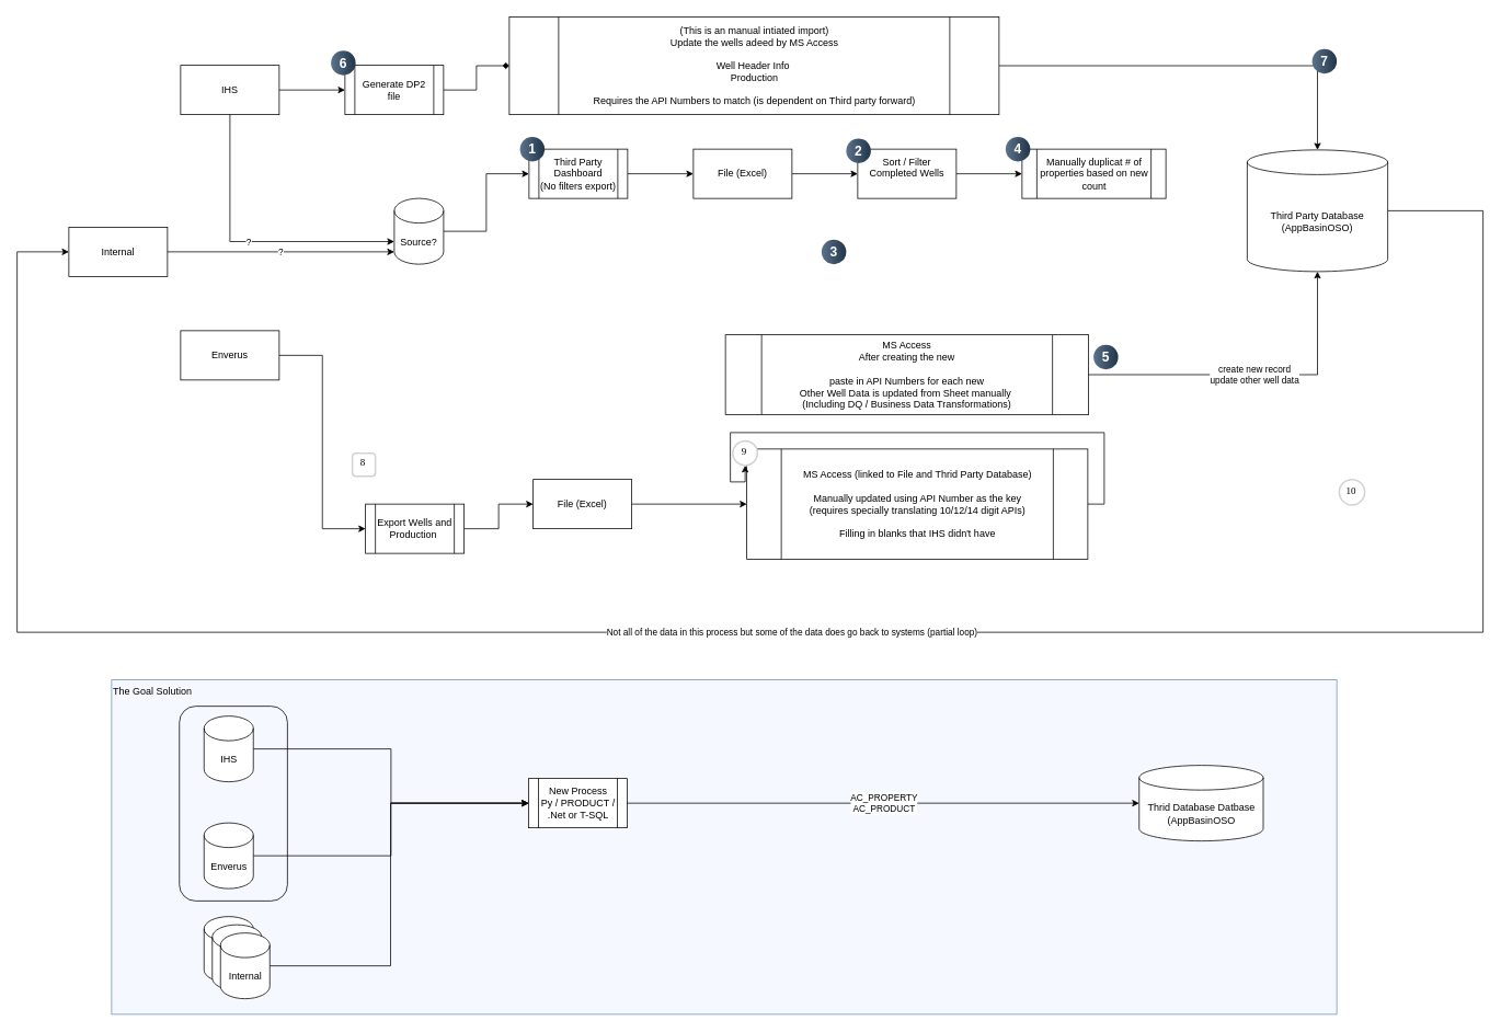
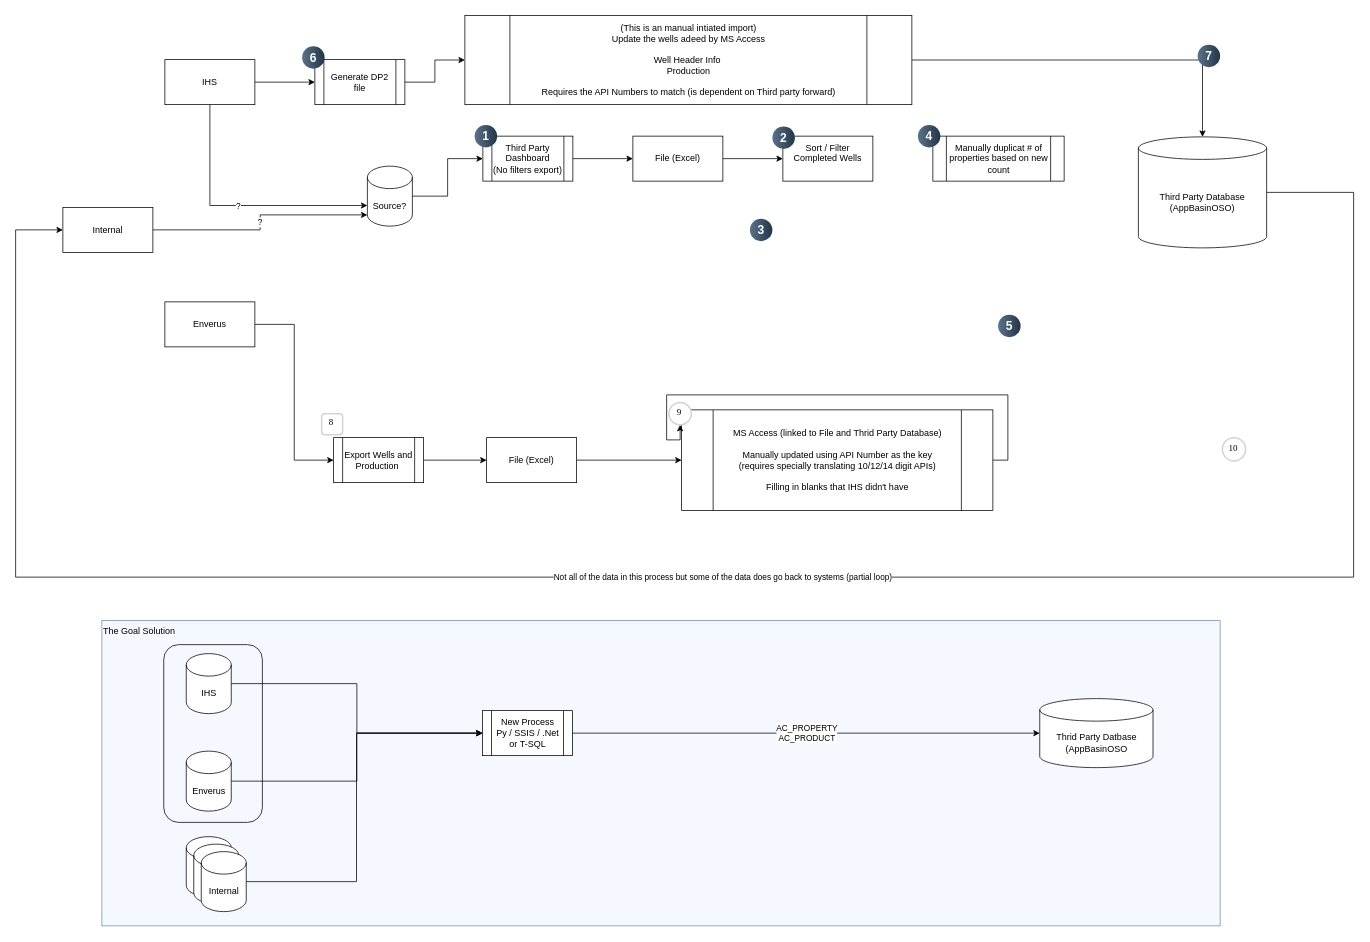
  <mxCell id="0" />
  <mxCell id="1" parent="0" />
  <mxCell id="2" value="The Goal Solution" style="rounded=0;whiteSpace=wrap;html=1;fillColor=light-dark(#f5f9ff, #1d293b);strokeColor=#6c8ebf;align=left;verticalAlign=top;" parent="1" vertex="1"><mxGeometry x="135" y="827" width="1491" height="407" as="geometry" /></mxCell>
  <mxCell id="3" value="" style="edgeStyle=orthogonalEdgeStyle;rounded=0;orthogonalLoop=1;jettySize=auto;html=1;entryX=0;entryY=0.5;entryDx=0;entryDy=0;" parent="1" source="4" target="24" edge="1"><mxGeometry relative="1" as="geometry" /></mxCell>
  <mxCell id="4" value="Enverus" style="rounded=0;whiteSpace=wrap;html=1;" parent="1" vertex="1"><mxGeometry x="219" y="402" width="120" height="60" as="geometry" /></mxCell>
  <mxCell id="5" value="" style="edgeStyle=orthogonalEdgeStyle;rounded=0;orthogonalLoop=1;jettySize=auto;html=1;" parent="1" source="6" target="20" edge="1"><mxGeometry relative="1" as="geometry" /></mxCell>
  <mxCell id="6" value="IHS" style="rounded=0;whiteSpace=wrap;html=1;" parent="1" vertex="1"><mxGeometry x="219" y="79" width="120" height="60" as="geometry" /></mxCell>
  <mxCell id="7" value="Internal" style="rounded=0;whiteSpace=wrap;html=1;" parent="1" vertex="1"><mxGeometry x="83" y="276" width="120" height="60" as="geometry" /></mxCell>
  <mxCell id="8" value="" style="edgeStyle=orthogonalEdgeStyle;rounded=0;orthogonalLoop=1;jettySize=auto;html=1;" parent="1" source="9" target="11" edge="1"><mxGeometry relative="1" as="geometry" /></mxCell>
  <mxCell id="9" value="Third Party Dashboard&lt;div&gt;(No filters export)&lt;/div&gt;" style="shape=process;whiteSpace=wrap;html=1;backgroundOutline=1;" parent="1" vertex="1"><mxGeometry x="643" y="181" width="120" height="60" as="geometry" /></mxCell>
  <mxCell id="10" value="" style="edgeStyle=orthogonalEdgeStyle;rounded=0;orthogonalLoop=1;jettySize=auto;html=1;" parent="1" source="11" target="13" edge="1"><mxGeometry relative="1" as="geometry" /></mxCell>
  <mxCell id="11" value="File (Excel)" style="whiteSpace=wrap;html=1;" parent="1" vertex="1"><mxGeometry x="843" y="181" width="120" height="60" as="geometry" /></mxCell>
- <mxCell id="12" value="" style="edgeStyle=orthogonalEdgeStyle;rounded=0;orthogonalLoop=1;jettySize=auto;html=1;" parent="1" source="13" target="18" edge="1"><mxGeometry relative="1" as="geometry" /></mxCell>
  <mxCell id="13" value="Sort / Filter&lt;div&gt;Completed Wells&lt;/div&gt;&lt;div&gt;&lt;br&gt;&lt;/div&gt;" style="whiteSpace=wrap;html=1;" parent="1" vertex="1"><mxGeometry x="1043" y="181" width="120" height="60" as="geometry" /></mxCell>
- <mxCell id="14" value="MS Access&lt;div&gt;After creating the new&lt;/div&gt;&lt;div&gt;&lt;br&gt;&lt;/div&gt;&lt;div&gt;paste in API Numbers for each new&lt;/div&gt;&lt;div&gt;Other Well Data is updated from Sheet manually&amp;nbsp;&lt;/div&gt;&lt;div&gt;(Including DQ / Business Data Transformations)&lt;/div&gt;" style="shape=process;whiteSpace=wrap;html=1;backgroundOutline=1;" parent="1" vertex="1"><mxGeometry x="882" y="407" width="442" height="97" as="geometry" /></mxCell>
  <mxCell id="15" value="Not all of the data in this process but some of the data does go back to systems (partial loop)" style="edgeStyle=orthogonalEdgeStyle;rounded=0;orthogonalLoop=1;jettySize=auto;html=1;exitX=1;exitY=0.5;exitDx=0;exitDy=0;exitPerimeter=0;entryX=0;entryY=0.5;entryDx=0;entryDy=0;" parent="1" source="16" target="7" edge="1"><mxGeometry relative="1" as="geometry"><Array as="points"><mxPoint x="1804" y="256" /><mxPoint x="1804" y="769" /><mxPoint x="20" y="769" /><mxPoint x="20" y="306" /></Array></mxGeometry></mxCell>
  <mxCell id="16" value="Third Party Database (AppBasinOSO)" style="shape=cylinder3;whiteSpace=wrap;html=1;boundedLbl=1;backgroundOutline=1;size=15;" parent="1" vertex="1"><mxGeometry x="1517" y="182" width="171" height="148" as="geometry" /></mxCell>
- <mxCell id="17" value="create new record&lt;div&gt;update other well data&lt;/div&gt;" style="edgeStyle=orthogonalEdgeStyle;rounded=0;orthogonalLoop=1;jettySize=auto;html=1;exitX=1;exitY=0.5;exitDx=0;exitDy=0;entryX=0.5;entryY=1;entryDx=0;entryDy=0;entryPerimeter=0;" parent="1" source="14" target="16" edge="1"><mxGeometry relative="1" as="geometry" /></mxCell>
  <mxCell id="18" value="Manually duplicat # of properties based on new count" style="shape=process;whiteSpace=wrap;html=1;backgroundOutline=1;" parent="1" vertex="1"><mxGeometry x="1243" y="181" width="175" height="60" as="geometry" /></mxCell>
- <mxCell id="19" value="" style="edgeStyle=orthogonalEdgeStyle;rounded=0;orthogonalLoop=1;jettySize=auto;html=1;endArrow=diamond;" parent="1" source="20" target="22" edge="1"><mxGeometry relative="1" as="geometry" /></mxCell>
+ <mxCell id="19" value="" style="edgeStyle=orthogonalEdgeStyle;rounded=0;orthogonalLoop=1;jettySize=auto;html=1;" parent="1" source="20" target="22" edge="1"><mxGeometry relative="1" as="geometry" /></mxCell>
  <mxCell id="20" value="Generate DP2 file" style="shape=process;whiteSpace=wrap;html=1;backgroundOutline=1;rounded=0;" parent="1" vertex="1"><mxGeometry x="419" y="79" width="120" height="60" as="geometry" /></mxCell>
  <mxCell id="21" style="edgeStyle=orthogonalEdgeStyle;rounded=0;orthogonalLoop=1;jettySize=auto;html=1;exitX=1;exitY=0.5;exitDx=0;exitDy=0;" parent="1" source="22" target="16" edge="1"><mxGeometry relative="1" as="geometry" /></mxCell>
  <mxCell id="22" value="&lt;div&gt;(This is an manual intiated import)&lt;/div&gt;Update the wells adeed by MS Access&lt;div&gt;&lt;br&gt;&lt;/div&gt;&lt;div&gt;Well Header Info&amp;nbsp;&lt;/div&gt;&lt;div&gt;Production&lt;/div&gt;&lt;div&gt;&lt;br&gt;&lt;/div&gt;&lt;div&gt;Requires the API Numbers to match (is dependent on Third party forward)&lt;/div&gt;" style="shape=process;whiteSpace=wrap;html=1;backgroundOutline=1;rounded=0;" parent="1" vertex="1"><mxGeometry x="619" y="20" width="596" height="119" as="geometry" /></mxCell>
  <mxCell id="23" value="" style="edgeStyle=orthogonalEdgeStyle;rounded=0;orthogonalLoop=1;jettySize=auto;html=1;" parent="1" source="24" target="26" edge="1"><mxGeometry relative="1" as="geometry" /></mxCell>
- <mxCell id="24" value="Export Wells and Production&amp;nbsp;" style="shape=process;whiteSpace=wrap;html=1;backgroundOutline=1;rounded=0;" parent="1" vertex="1"><mxGeometry x="444" y="613" width="120" height="60" as="geometry" /></mxCell>
+ <mxCell id="24" value="Export Wells and Production&amp;nbsp;" style="shape=process;whiteSpace=wrap;html=1;backgroundOutline=1;rounded=0;" parent="1" vertex="1"><mxGeometry x="444" y="583" width="120" height="60" as="geometry" /></mxCell>
  <mxCell id="25" style="edgeStyle=orthogonalEdgeStyle;rounded=0;orthogonalLoop=1;jettySize=auto;html=1;exitX=1;exitY=0.5;exitDx=0;exitDy=0;" parent="1" source="26" target="27" edge="1"><mxGeometry relative="1" as="geometry" /></mxCell>
  <mxCell id="26" value="File (Excel)" style="whiteSpace=wrap;html=1;rounded=0;" parent="1" vertex="1"><mxGeometry x="648" y="583" width="120" height="60" as="geometry" /></mxCell>
  <mxCell id="27" value="MS Access (linked to File and Thrid Party Database)&lt;div&gt;&lt;br&gt;&lt;/div&gt;&lt;div&gt;Manually updated using API Number as the key&lt;/div&gt;&lt;div&gt;(requires specially translating 10/12/14 digit APIs)&lt;/div&gt;&lt;div&gt;&lt;br&gt;&lt;/div&gt;&lt;div&gt;Filling in blanks that IHS didn't have&lt;/div&gt;" style="shape=process;whiteSpace=wrap;html=1;backgroundOutline=1;" parent="1" vertex="1"><mxGeometry x="908" y="546" width="415" height="134" as="geometry" /></mxCell>
  <mxCell id="28" style="edgeStyle=orthogonalEdgeStyle;rounded=0;orthogonalLoop=1;jettySize=auto;html=1;exitX=1;exitY=0.5;exitDx=0;exitDy=0;" parent="1" source="27" target="54" edge="1"><mxGeometry relative="1" as="geometry" /></mxCell>
  <mxCell id="29" style="edgeStyle=orthogonalEdgeStyle;rounded=0;orthogonalLoop=1;jettySize=auto;html=1;exitX=1;exitY=0.5;exitDx=0;exitDy=0;exitPerimeter=0;entryX=0;entryY=0.5;entryDx=0;entryDy=0;" parent="1" source="30" target="9" edge="1"><mxGeometry relative="1" as="geometry" /></mxCell>
- <mxCell id="30" value="Source?" style="shape=cylinder3;whiteSpace=wrap;html=1;boundedLbl=1;backgroundOutline=1;size=15;" parent="1" vertex="1"><mxGeometry x="479" y="241" width="60" height="80" as="geometry" /></mxCell>
+ <mxCell id="30" value="Source?" style="shape=cylinder3;whiteSpace=wrap;html=1;boundedLbl=1;backgroundOutline=1;size=15;" parent="1" vertex="1"><mxGeometry x="489" y="221" width="60" height="80" as="geometry" /></mxCell>
  <mxCell id="31" value="?" style="edgeStyle=orthogonalEdgeStyle;rounded=0;orthogonalLoop=1;jettySize=auto;html=1;exitX=0.5;exitY=1;exitDx=0;exitDy=0;entryX=0;entryY=0;entryDx=0;entryDy=52.5;entryPerimeter=0;" parent="1" source="6" target="30" edge="1"><mxGeometry relative="1" as="geometry" /></mxCell>
  <mxCell id="32" value="?" style="edgeStyle=orthogonalEdgeStyle;rounded=0;orthogonalLoop=1;jettySize=auto;html=1;exitX=1;exitY=0.5;exitDx=0;exitDy=0;entryX=0;entryY=1;entryDx=0;entryDy=-15;entryPerimeter=0;" parent="1" source="7" target="30" edge="1"><mxGeometry relative="1" as="geometry" /></mxCell>
  <mxCell id="33" value="1" style="ellipse;whiteSpace=wrap;html=1;aspect=fixed;rotation=0;gradientColor=#223548;strokeColor=none;gradientDirection=east;fillColor=#5b738b;rounded=0;pointerEvents=0;fontFamily=Helvetica;fontSize=16;fontColor=#FFFFFF;spacingTop=4;spacingBottom=4;spacingLeft=4;spacingRight=4;points=[];fontStyle=1" parent="1" vertex="1"><mxGeometry x="632" y="166" width="30" height="30" as="geometry" /></mxCell>
  <mxCell id="34" value="2" style="ellipse;whiteSpace=wrap;html=1;aspect=fixed;rotation=0;gradientColor=#223548;strokeColor=none;gradientDirection=east;fillColor=#5b738b;rounded=0;pointerEvents=0;fontFamily=Helvetica;fontSize=16;fontColor=#FFFFFF;spacingTop=4;spacingBottom=4;spacingLeft=4;spacingRight=4;points=[];fontStyle=1" parent="1" vertex="1"><mxGeometry x="1029" y="168" width="30" height="30" as="geometry" /></mxCell>
  <mxCell id="35" value="3" style="ellipse;whiteSpace=wrap;html=1;aspect=fixed;rotation=0;gradientColor=#223548;strokeColor=none;gradientDirection=east;fillColor=#5b738b;rounded=0;pointerEvents=0;fontFamily=Helvetica;fontSize=16;fontColor=#FFFFFF;spacingTop=4;spacingBottom=4;spacingLeft=4;spacingRight=4;points=[];fontStyle=1" parent="1" vertex="1"><mxGeometry x="999" y="291" width="30" height="30" as="geometry" /></mxCell>
  <mxCell id="36" value="10" style="ellipse;whiteSpace=wrap;html=1;aspect=fixed;strokeWidth=2;fontFamily=Tahoma;spacingBottom=4;spacingRight=2;strokeColor=#d3d3d3;" parent="1" vertex="1"><mxGeometry x="1629" y="583" width="31" height="31" as="geometry" /></mxCell>
  <mxCell id="37" style="edgeStyle=orthogonalEdgeStyle;rounded=0;orthogonalLoop=1;jettySize=auto;html=1;exitX=1;exitY=0.5;exitDx=0;exitDy=0;exitPerimeter=0;" parent="1" source="38" target="46" edge="1"><mxGeometry relative="1" as="geometry" /></mxCell>
  <mxCell id="38" value="IHS" style="shape=cylinder3;whiteSpace=wrap;html=1;boundedLbl=1;backgroundOutline=1;size=15;" parent="1" vertex="1"><mxGeometry x="247.5" y="871" width="60" height="80" as="geometry" /></mxCell>
  <mxCell id="39" style="edgeStyle=orthogonalEdgeStyle;rounded=0;orthogonalLoop=1;jettySize=auto;html=1;exitX=1;exitY=0.5;exitDx=0;exitDy=0;exitPerimeter=0;" parent="1" source="40" target="46" edge="1"><mxGeometry relative="1" as="geometry" /></mxCell>
  <mxCell id="40" value="Enverus" style="shape=cylinder3;whiteSpace=wrap;html=1;boundedLbl=1;backgroundOutline=1;size=15;" parent="1" vertex="1"><mxGeometry x="247.5" y="1001" width="60" height="80" as="geometry" /></mxCell>
  <mxCell id="41" value="" style="shape=cylinder3;whiteSpace=wrap;html=1;boundedLbl=1;backgroundOutline=1;size=15;" parent="1" vertex="1"><mxGeometry x="247.5" y="1115" width="60" height="80" as="geometry" /></mxCell>
  <mxCell id="42" value="" style="shape=cylinder3;whiteSpace=wrap;html=1;boundedLbl=1;backgroundOutline=1;size=15;" parent="1" vertex="1"><mxGeometry x="257.5" y="1125" width="60" height="80" as="geometry" /></mxCell>
  <mxCell id="43" style="edgeStyle=orthogonalEdgeStyle;rounded=0;orthogonalLoop=1;jettySize=auto;html=1;exitX=1;exitY=0.5;exitDx=0;exitDy=0;exitPerimeter=0;entryX=0;entryY=0.5;entryDx=0;entryDy=0;" parent="1" source="44" target="46" edge="1"><mxGeometry relative="1" as="geometry"><Array as="points"><mxPoint x="474.5" y="1175" /><mxPoint x="474.5" y="977" /></Array></mxGeometry></mxCell>
  <mxCell id="44" value="Internal" style="shape=cylinder3;whiteSpace=wrap;html=1;boundedLbl=1;backgroundOutline=1;size=15;" parent="1" vertex="1"><mxGeometry x="267.5" y="1135" width="60" height="80" as="geometry" /></mxCell>
- <mxCell id="45" value="Thrid Database Datbase (AppBasinOSO" style="shape=cylinder3;whiteSpace=wrap;html=1;boundedLbl=1;backgroundOutline=1;size=15;" parent="1" vertex="1"><mxGeometry x="1385.5" y="931" width="151" height="92" as="geometry" /></mxCell>
- <mxCell id="46" value="New Process&lt;div&gt;Py / PRODUCT / .Net or T-SQL&lt;/div&gt;" style="shape=process;whiteSpace=wrap;html=1;backgroundOutline=1;" parent="1" vertex="1"><mxGeometry x="642.5" y="947" width="120" height="60" as="geometry" /></mxCell>
+ <mxCell id="45" value="Thrid Party Datbase (AppBasinOSO" style="shape=cylinder3;whiteSpace=wrap;html=1;boundedLbl=1;backgroundOutline=1;size=15;" parent="1" vertex="1"><mxGeometry x="1385.5" y="931" width="151" height="92" as="geometry" /></mxCell>
+ <mxCell id="46" value="New Process&lt;div&gt;Py / SSIS / .Net or T-SQL&lt;/div&gt;" style="shape=process;whiteSpace=wrap;html=1;backgroundOutline=1;" parent="1" vertex="1"><mxGeometry x="642.5" y="947" width="120" height="60" as="geometry" /></mxCell>
  <mxCell id="47" value="AC_PROPERTY&lt;div&gt;AC_PRODUCT&lt;/div&gt;" style="edgeStyle=orthogonalEdgeStyle;rounded=0;orthogonalLoop=1;jettySize=auto;html=1;exitX=1;exitY=0.5;exitDx=0;exitDy=0;entryX=0;entryY=0.5;entryDx=0;entryDy=0;entryPerimeter=0;" parent="1" source="46" target="45" edge="1"><mxGeometry relative="1" as="geometry" /></mxCell>
  <mxCell id="48" value="" style="rounded=1;whiteSpace=wrap;html=1;fillColor=none;" parent="1" vertex="1"><mxGeometry x="217.5" y="859" width="131.5" height="237" as="geometry" /></mxCell>
  <mxCell id="49" value="4" style="ellipse;whiteSpace=wrap;html=1;aspect=fixed;rotation=0;gradientColor=#223548;strokeColor=none;gradientDirection=east;fillColor=#5b738b;rounded=0;pointerEvents=0;fontFamily=Helvetica;fontSize=16;fontColor=#FFFFFF;spacingTop=4;spacingBottom=4;spacingLeft=4;spacingRight=4;points=[];fontStyle=1" parent="1" vertex="1"><mxGeometry x="1223" y="166" width="30" height="30" as="geometry" /></mxCell>
  <mxCell id="50" value="5" style="ellipse;whiteSpace=wrap;html=1;aspect=fixed;rotation=0;gradientColor=#223548;strokeColor=none;gradientDirection=east;fillColor=#5b738b;rounded=0;pointerEvents=0;fontFamily=Helvetica;fontSize=16;fontColor=#FFFFFF;spacingTop=4;spacingBottom=4;spacingLeft=4;spacingRight=4;points=[];fontStyle=1" parent="1" vertex="1"><mxGeometry x="1330" y="419" width="30" height="30" as="geometry" /></mxCell>
  <mxCell id="51" value="6" style="ellipse;whiteSpace=wrap;html=1;aspect=fixed;rotation=0;gradientColor=#223548;strokeColor=none;gradientDirection=east;fillColor=#5b738b;rounded=0;pointerEvents=0;fontFamily=Helvetica;fontSize=16;fontColor=#FFFFFF;spacingTop=4;spacingBottom=4;spacingLeft=4;spacingRight=4;points=[];fontStyle=1" parent="1" vertex="1"><mxGeometry x="402" y="61" width="30" height="30" as="geometry" /></mxCell>
  <mxCell id="52" value="7" style="ellipse;whiteSpace=wrap;html=1;aspect=fixed;rotation=0;gradientColor=#223548;strokeColor=none;gradientDirection=east;fillColor=#5b738b;rounded=0;pointerEvents=0;fontFamily=Helvetica;fontSize=16;fontColor=#FFFFFF;spacingTop=4;spacingBottom=4;spacingLeft=4;spacingRight=4;points=[];fontStyle=1" parent="1" vertex="1"><mxGeometry x="1596" y="59" width="30" height="30" as="geometry" /></mxCell>
  <mxCell id="53" value="8" style="whiteSpace=wrap;html=1;aspect=fixed;strokeWidth=2;fontFamily=Tahoma;spacingBottom=4;spacingRight=2;strokeColor=#d3d3d3;rounded=1;" parent="1" vertex="1"><mxGeometry x="428" y="551" width="28" height="28" as="geometry" /></mxCell>
  <mxCell id="54" value="9" style="ellipse;whiteSpace=wrap;html=1;aspect=fixed;strokeWidth=2;fontFamily=Tahoma;spacingBottom=4;spacingRight=2;strokeColor=#d3d3d3;" parent="1" vertex="1"><mxGeometry x="891" y="536" width="30" height="30" as="geometry" /></mxCell>
